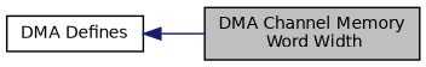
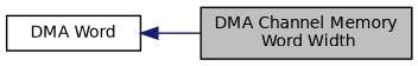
  digraph {
    rankdir=LR
    node [color=black fontname=Helvetica fontsize=10 shape=record style=filled]
    n1 [fillcolor=grey75 fontcolor=black height=0.2 label="DMA Channel Memory\l Word Width" width=0.4]
-   n2 [fillcolor=white height=0.2 label="DMA Defines" width=0.4]
+   n2 [fillcolor=white height=0.2 label="DMA Word" width=0.4]
    n2 -> n1 [color=midnightblue dir=back fontname=Helvetica fontsize=10 labelfontname=Helvetica labelfontsize=10 shape=plaintext style=solid]
  }
